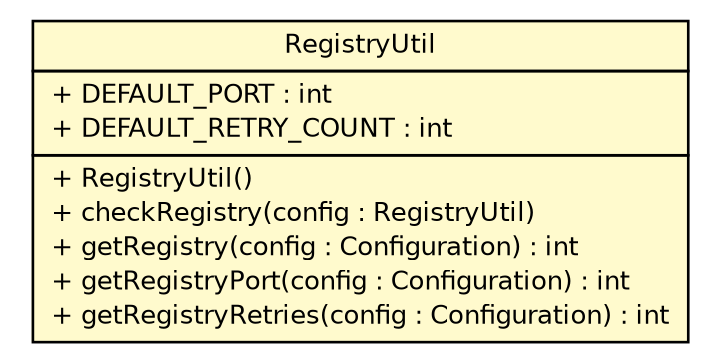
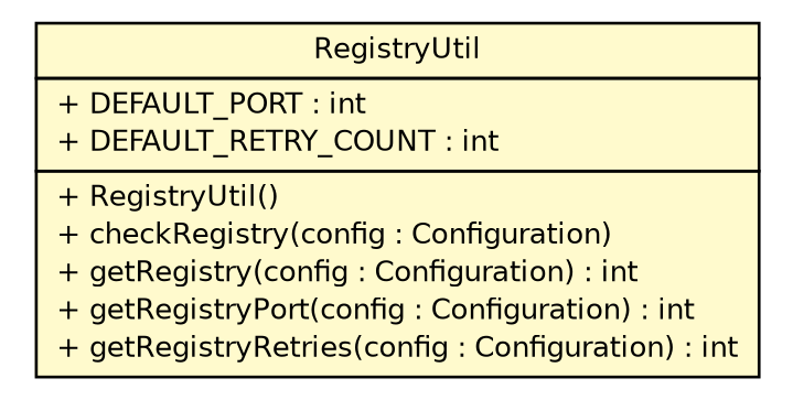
  digraph {
    nodesep=0.25
    ranksep=0.5
-   n1 [fontcolor=black fontname=Helvetica fontsize=10.0 label=<<table title="sorcer.provider.boot.RegistryUtil" border="0" cellborder="1" cellspacing="0" cellpadding="2" port="p" bgcolor="lemonChiffon" href="./RegistryUtil.html"> 		<tr><td><table border="0" cellspacing="0" cellpadding="1"> <tr><td align="center" balign="center"> RegistryUtil </td></tr> 		</table></td></tr> 		<tr><td><table border="0" cellspacing="0" cellpadding="1"> <tr><td align="left" balign="left"> + DEFAULT_PORT : int </td></tr> <tr><td align="left" balign="left"> + DEFAULT_RETRY_COUNT : int </td></tr> 		</table></td></tr> 		<tr><td><table border="0" cellspacing="0" cellpadding="1"> <tr><td align="left" balign="left"> + RegistryUtil() </td></tr> <tr><td align="left" balign="left"> + checkRegistry(config : RegistryUtil) </td></tr> <tr><td align="left" balign="left"> + getRegistry(config : Configuration) : int </td></tr> <tr><td align="left" balign="left"> + getRegistryPort(config : Configuration) : int </td></tr> <tr><td align="left" balign="left"> + getRegistryRetries(config : Configuration) : int </td></tr> 		</table></td></tr> 		</table>> shape=plaintext]
+   n1 [fontcolor=black fontname=Helvetica fontsize=10.0 label=<<table title="sorcer.provider.boot.RegistryUtil" border="0" cellborder="1" cellspacing="0" cellpadding="2" port="p" bgcolor="lemonChiffon" href="./RegistryUtil.html"> 		<tr><td><table border="0" cellspacing="0" cellpadding="1"> <tr><td align="center" balign="center"> RegistryUtil </td></tr> 		</table></td></tr> 		<tr><td><table border="0" cellspacing="0" cellpadding="1"> <tr><td align="left" balign="left"> + DEFAULT_PORT : int </td></tr> <tr><td align="left" balign="left"> + DEFAULT_RETRY_COUNT : int </td></tr> 		</table></td></tr> 		<tr><td><table border="0" cellspacing="0" cellpadding="1"> <tr><td align="left" balign="left"> + RegistryUtil() </td></tr> <tr><td align="left" balign="left"> + checkRegistry(config : Configuration) </td></tr> <tr><td align="left" balign="left"> + getRegistry(config : Configuration) : int </td></tr> <tr><td align="left" balign="left"> + getRegistryPort(config : Configuration) : int </td></tr> <tr><td align="left" balign="left"> + getRegistryRetries(config : Configuration) : int </td></tr> 		</table></td></tr> 		</table>> shape=plaintext]
  }
